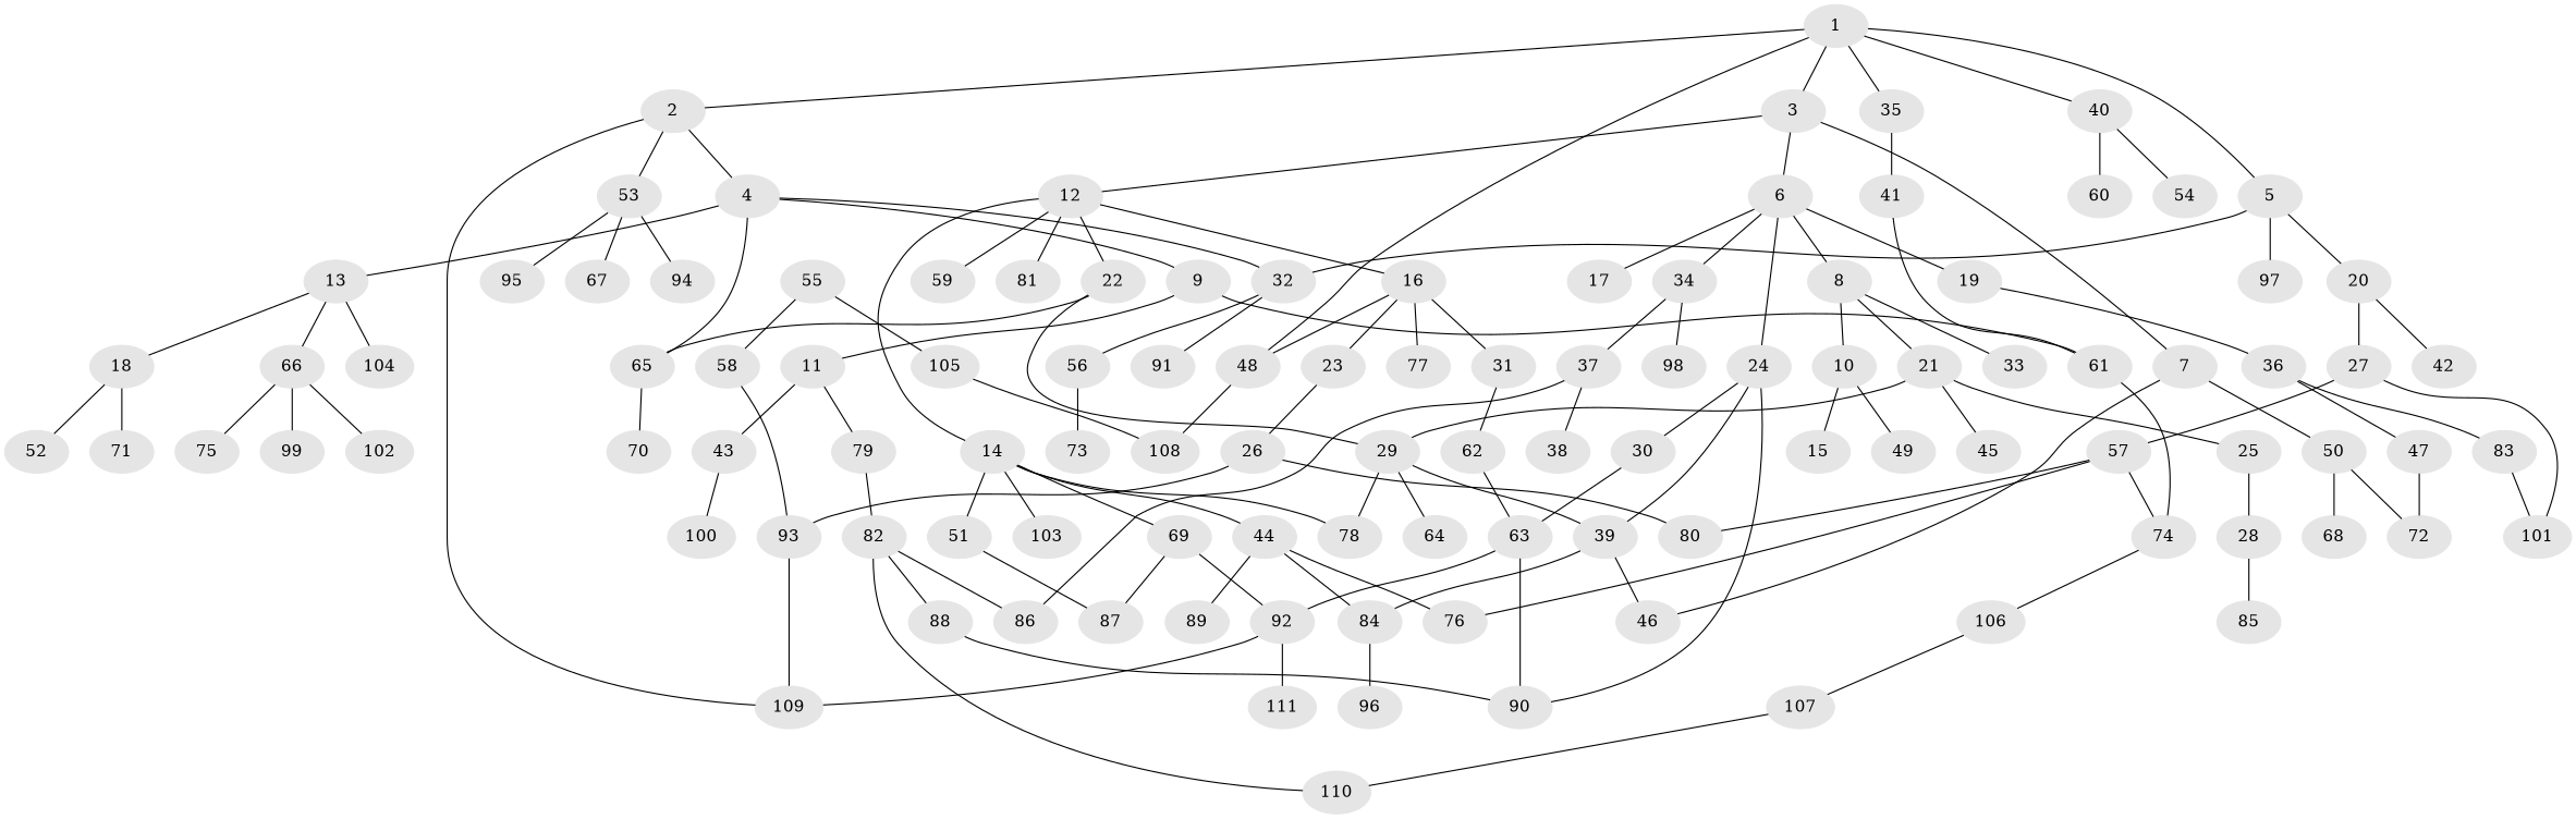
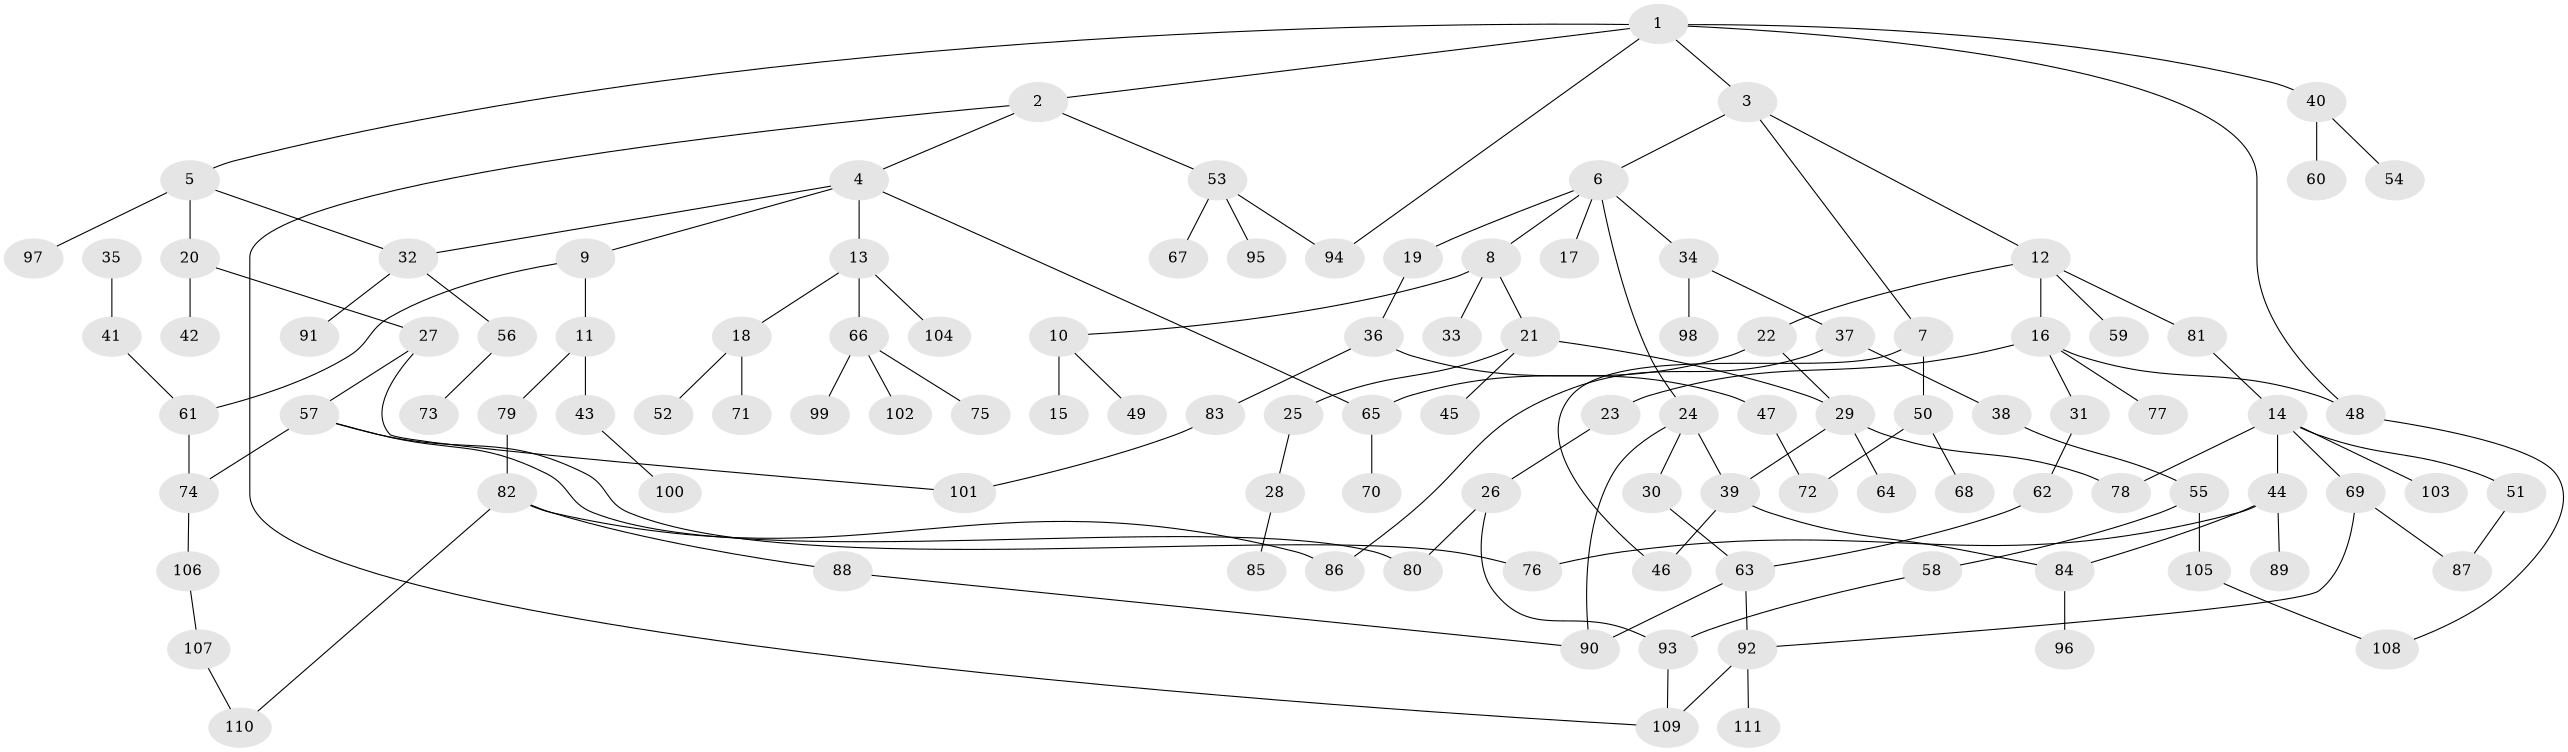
  graph {
    node [color=gray90 style=filled]
    1
    2
    3
    5
    35
    40
    48
    4
    53
    109
    6
    7
    12
    32
    20
    97
    41
    54
    60
    108
    9
    13
    65
    67
    94
    95
    8
    17
    19
    24
    34
    46
    50
    14
    16
    22
    59
    81
    11
    61
    18
    66
    104
    56
    91
    70
    27
    42
    10
    21
    33
    36
    30
    39
    90
    37
    98
    72
    68
    15
    49
    25
    29
    45
    43
    79
    74
    100
    82
    44
    51
    69
    78
    103
    23
    31
    77
    52
    71
    75
    99
    102
    84
    76
    89
    87
    92
    26
    62
    47
    83
    57
    101
    28
    64
    80
    93
    63
    85
    73
    38
    86
    55
    58
    105
    96
    106
    111
    107
    88
    110
    1 -- 2
    1 -- 3
    1 -- 5
-   1 -- 35
+   1 -- 94
    1 -- 40
    1 -- 48
    2 -- 4
    2 -- 53
    2 -- 109
    3 -- 6
    3 -- 7
    3 -- 12
    5 -- 32
    5 -- 20
    5 -- 97
    35 -- 41
    40 -- 54
    40 -- 60
    48 -- 108
    4 -- 32
    4 -- 9
    4 -- 13
    4 -- 65
    53 -- 67
    53 -- 94
    53 -- 95
    6 -- 8
    6 -- 17
    6 -- 19
    6 -- 24
    6 -- 34
    7 -- 46
    7 -- 50
-   12 -- 14
+   81 -- 14
    12 -- 16
    12 -- 22
    12 -- 59
    12 -- 81
    32 -- 56
    32 -- 91
    20 -- 27
    20 -- 42
    41 -- 61
    9 -- 11
    9 -- 61
    13 -- 18
    13 -- 66
    13 -- 104
    65 -- 70
    8 -- 10
    8 -- 21
    8 -- 33
    19 -- 36
    24 -- 30
    24 -- 39
    24 -- 90
    34 -- 37
    34 -- 98
    50 -- 72
    50 -- 68
    14 -- 44
    14 -- 51
    14 -- 69
    14 -- 78
    14 -- 103
    16 -- 48
    16 -- 23
    16 -- 31
    16 -- 77
    22 -- 65
    22 -- 29
    11 -- 43
    11 -- 79
    61 -- 74
    18 -- 52
    18 -- 71
    66 -- 75
    66 -- 99
    66 -- 102
    56 -- 73
    27 -- 57
    27 -- 101
    10 -- 15
    10 -- 49
    21 -- 25
    21 -- 29
    21 -- 45
    36 -- 47
    36 -- 83
    30 -- 63
    39 -- 46
    39 -- 84
    37 -- 38
    37 -- 86
    25 -- 28
    29 -- 39
    29 -- 78
    29 -- 64
    43 -- 100
    79 -- 82
    74 -- 106
    82 -- 86
    82 -- 88
    82 -- 110
    44 -- 84
    44 -- 76
    44 -- 89
    51 -- 87
    69 -- 87
    69 -- 92
    23 -- 26
    31 -- 62
    84 -- 96
    92 -- 109
    92 -- 111
    26 -- 80
    26 -- 93
    62 -- 63
    47 -- 72
    83 -- 101
    57 -- 74
    57 -- 76
    57 -- 80
    28 -- 85
    93 -- 109
    63 -- 90
    63 -- 92
+   38 -- 55
    55 -- 58
    55 -- 105
    58 -- 93
    105 -- 108
    106 -- 107
    107 -- 110
    88 -- 90
  }
